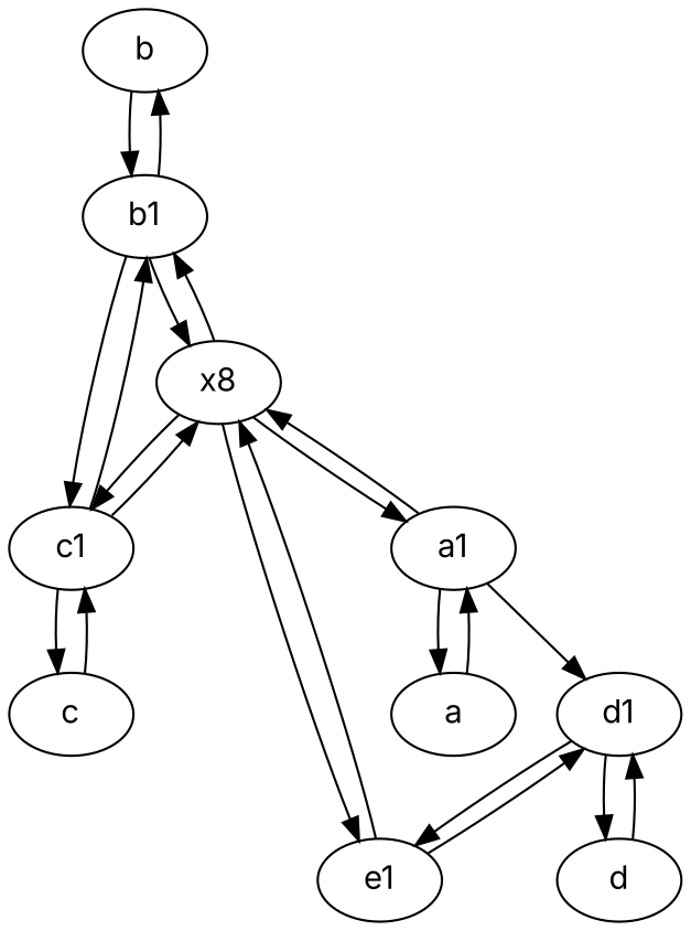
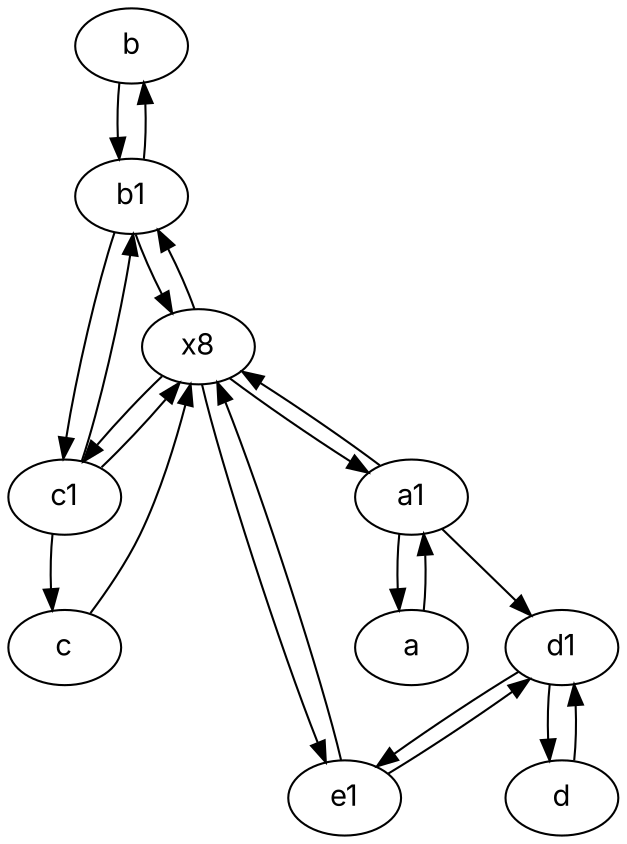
  digraph {
    fontname=Inter
    node [fontname=Inter]
    edge [fontname=Inter]
    b
    b1
    c1
    n4 [label=x8]
    c
    d1
    d
    e1
    a
    a1
    b -> b1
    b1 -> b
    b1 -> c1
    b1 -> n4
    c1 -> b1
    c1 -> n4
    c1 -> c
    n4 -> b1
    n4 -> c1
    n4 -> e1
    n4 -> a1
-   c -> c1
+   c -> n4
    d1 -> d
    d1 -> e1
    d -> d1
    e1 -> n4
    e1 -> d1
    a -> a1
    a1 -> n4
    a1 -> d1
    a1 -> a
  }
